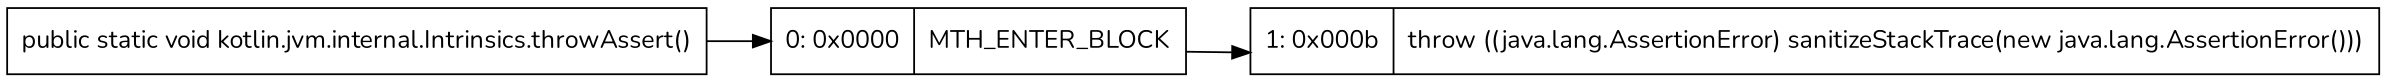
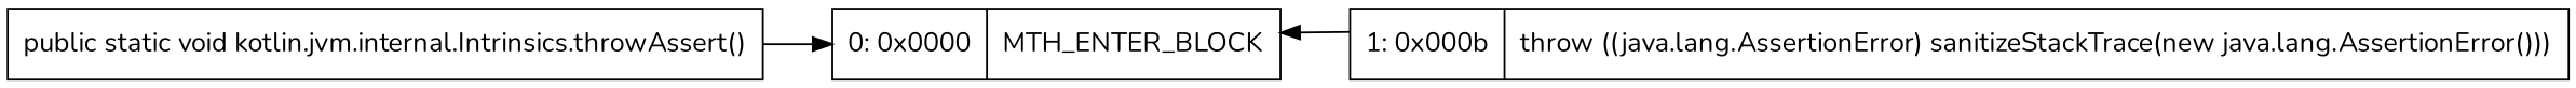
  digraph {
    rankdir=LR
    fontname=Nunito
    node [shape=record fontname=Nunito]
    edge [fontname=Nunito]
    n1 [label="{0\:\ 0x0000|MTH_ENTER_BLOCK\l}"]
    n2 [label="{1\:\ 0x000b|throw ((java.lang.AssertionError) sanitizeStackTrace(new java.lang.AssertionError()))\l}"]
    n3 [label="{public static void kotlin.jvm.internal.Intrinsics.throwAssert() }"]
-   n1 -> n2
+   n2 -> n1
    n3 -> n1
  }
